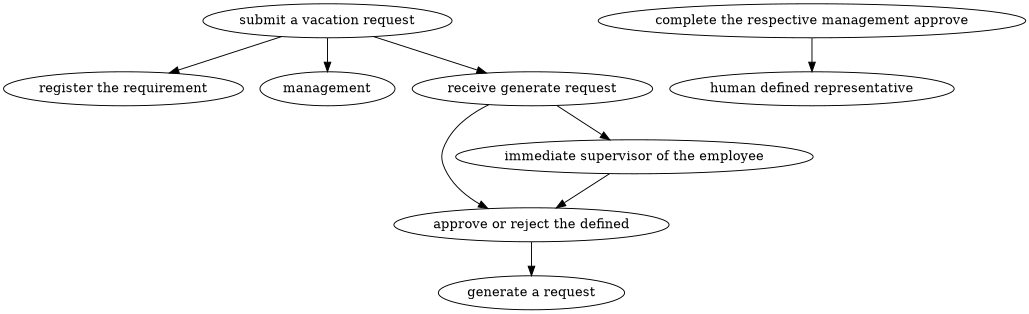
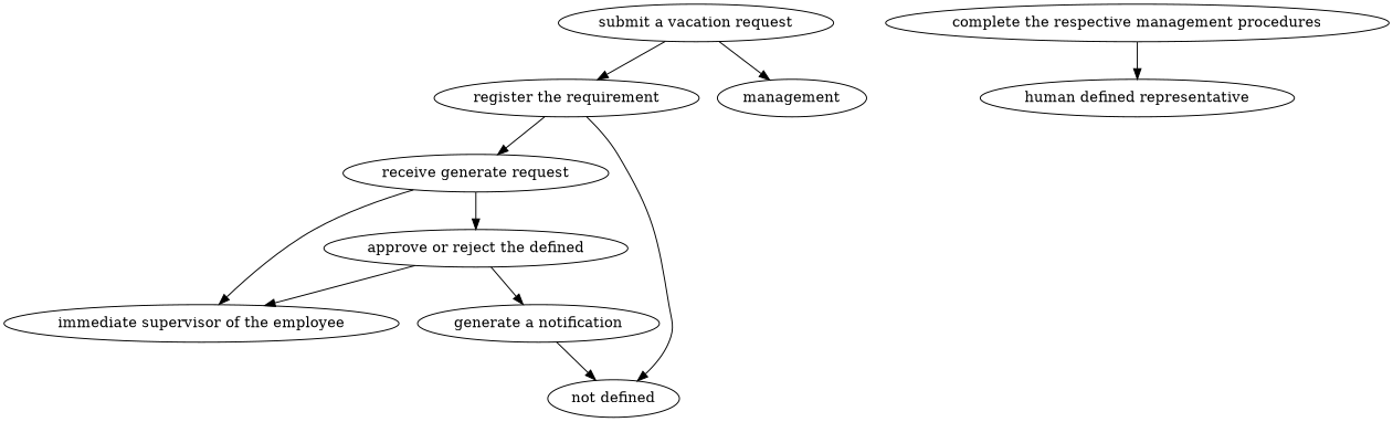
  strict digraph {
    edge [attrs="{'type': 'actor performer', 'label': 'actor performer'}"]
    "submit a vacation request" [attrs="{'type': 'Activity', 'label': 'submit a vacation request'}"]
    "register the requirement" [attrs="{'type': 'Activity', 'label': 'register the requirement'}"]
    n3 [attrs="{'type': 'Actor', 'label': 'employee'}" label=management]
    n4 [attrs="{'type': 'Activity', 'label': 'receive the request'}" label="receive generate request"]
+   "not defined" [attrs="{'type': 'Actor', 'label': 'not defined'}"]
    n6 [attrs="{'type': 'Activity', 'label': 'approve or reject the request'}" label="approve or reject the defined"]
    "immediate supervisor of the employee" [attrs="{'type': 'Actor', 'label': 'immediate supervisor of the employee'}"]
-   "generate a notification" [attrs="{'type': 'Activity', 'label': 'generate a notification'}" label="generate a request"]
-   "complete the respective management procedures" [attrs="{'type': 'Activity', 'label': 'complete the respective management procedures'}" label="complete the respective management approve"]
+   "generate a notification" [attrs="{'type': 'Activity', 'label': 'generate a notification'}"]
+   "complete the respective management procedures" [attrs="{'type': 'Activity', 'label': 'complete the respective management procedures'}"]
    n10 [attrs="{'type': 'Actor', 'label': 'human resources representative'}" label="human defined representative"]
    "submit a vacation request" -> "register the requirement" [attrs="{'type': 'flow', 'label': 'flow'}"]
    "submit a vacation request" -> n3
-   "submit a vacation request" -> n4 [attrs="{'type': 'flow', 'label': 'flow'}"]
+   "register the requirement" -> n4 [attrs="{'type': 'flow', 'label': 'flow'}"]
+   "register the requirement" -> "not defined"
    n4 -> n6 [attrs="{'type': 'flow', 'label': 'flow'}"]
    n4 -> "immediate supervisor of the employee"
-   "immediate supervisor of the employee" -> n6
+   n6 -> "immediate supervisor of the employee"
    n6 -> "generate a notification" [attrs="{'type': 'flow', 'label': 'flow'}"]
+   "generate a notification" -> "not defined"
    "complete the respective management procedures" -> n10
  }
